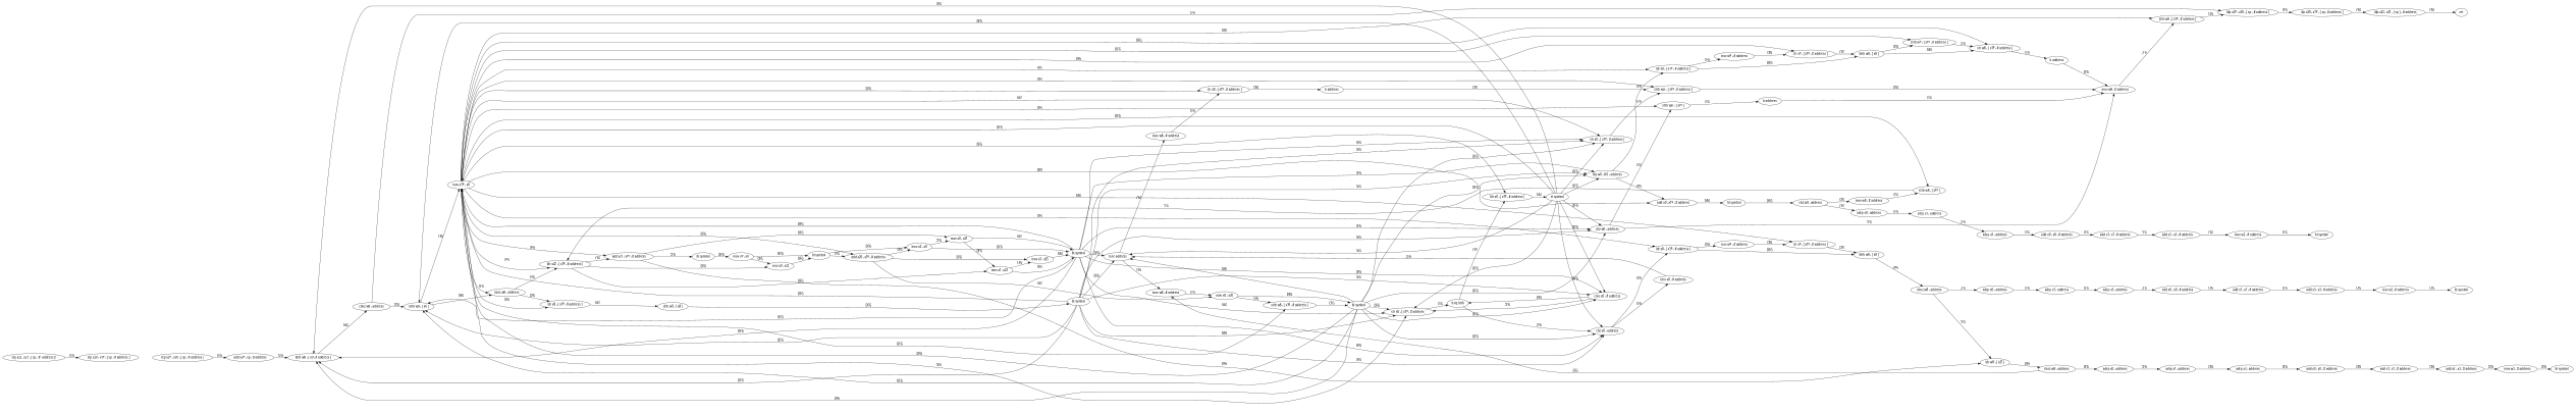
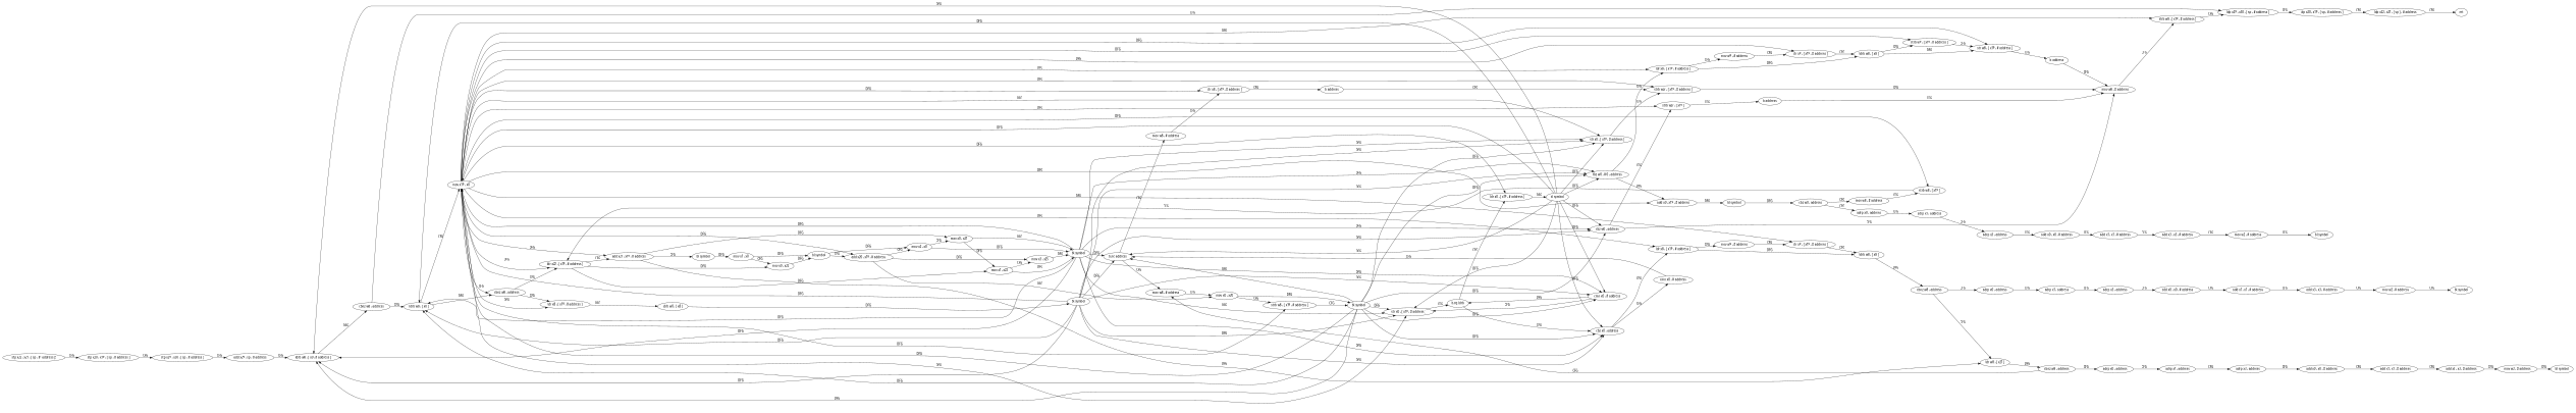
  digraph {
    fontname="Fira Sans"
    rankdir=LR
    node [fontname="Fira Sans"]
    edge [fontname="Fira Sans"]
    n1 [label="stp x22 , x21 , [ sp , #- address ]!"]
    n2 [label="stp x20 , x19 , [ sp , # address ]"]
    n3 [label="stp x29 , x30 , [ sp , # address ]"]
    n4 [label="add x29 , sp , # address"]
    n5 [label="ldrb w8 , [ x0 , # address ]"]
    n6 [label="cbnz w8 , address"]
    n7 [label="ldp x29 , x30 , [ sp , # address ]"]
    n8 [label="ldrb w8 , [ x0 ]"]
    n9 [label="ldp x20 , x19 , [ sp , # address ]"]
    n10 [label="mov x19 , x0"]
    n11 [label="cbnz w8 , address"]
    n12 [label="ldp x22 , x21 , [ sp ] , # address"]
    n13 [label="ldr x22 , [ x19 , # address ]"]
    n14 [label="ldr x8 , [ x19 , # address ]"]
    n15 [label="add x21 , x19 , # address"]
    n16 [label="add x20 , x19 , # address"]
    n17 [label="str x0 , [ x19 , # address ]"]
    n18 [label="ldr x0 , [ x19 , # address ]"]
    n19 [label="add x0 , x19 , # address"]
    n20 [label="ldr x8 , [ x19 , # address ]"]
    n21 [label="str x0 , [ x19 , # address ]"]
    n22 [label="strb wzr , [ x19 , # address ]"]
    n23 [label="ldr x8 , [ x19 , # address ]"]
    n24 [label="str x9 , [ x19 , # address ]"]
    n25 [label="strb w9 , [ x19 , # address ]"]
    n26 [label="str w8 , [ x19 , # address ]"]
    n27 [label="str x9 , [ x19 , # address ]"]
    n28 [label="strb w8 , [ x19 ]"]
    n29 [label="strb w8 , [ x19 , # address ]"]
    n30 [label="strb w8 , [ x19 , # address ]"]
    n31 [label="strb wzr , [ x19 ]"]
    n32 [label="str x8 , [ x19 , # address ]"]
    n33 [label=ret]
    n34 [label="mov x0 , x22"]
    n35 [label="mov x1 , x22"]
    n36 [label="ldrb w0 , [ x8 ]"]
    n37 [label="bl symbol"]
    n38 [label="mov x0 , x21"]
    n39 [label="ldr w8 , [ x21 ]"]
    n40 [label="mov x2 , x0"]
    n41 [label="mov x3 , x25"]
    n42 [label="mov x0 , x20"]
    n43 [label="b.eq ldrb"]
    n44 [label="bl symbol"]
    n45 [label="bl symbol"]
    n46 [label="mov w9 , # address"]
    n47 [label="ldrb w8 , [ x8 ]"]
    n48 [label="mov w8 , # address"]
    n49 [label="mov w9 , # address"]
    n50 [label="ldrb w8 , [ x8 ]"]
    n51 [label="b address"]
    n52 [label="bl symbol"]
    n53 [label="b address"]
    n54 [label="b address"]
    n55 [label="bl symbol"]
    n56 [label="bl symbol"]
    n57 [label="bl symbol"]
-   n58 [label="mov x9 , x0"]
+   n58 [label="mov x1 , x0"]
    n59 [label="cbnz w8 , address"]
    n60 [label="cmn x0 , # address"]
    n61 [label="cbz x0 , address"]
    n62 [label="tbz w0 , # 0 , address"]
    n63 [label="b.ne address"]
    n64 [label="cbz w0 , address"]
    n65 [label="cmn x0 , # address"]
    n66 [label="mov w8 , # address"]
    n67 [label="mov w8 , # address"]
    n68 [label="cbz w0 , address"]
    n69 [label="cbnz w8 , address"]
    n70 [label="adrp x0 , address"]
    n71 [label="mov w8 , # address"]
    n72 [label="adrp x1 , address"]
    n73 [label="adrp x3 , address"]
    n74 [label="adrp x0 , address"]
    n75 [label="adrp x1 , address"]
    n76 [label="adrp x3 , address"]
    n77 [label="adrp x0 , address"]
    n78 [label="add x0 , x0 , # address"]
    n79 [label="add x1 , x1 , # address"]
    n80 [label="add x3 , x3 , # address"]
    n81 [label="mov w2 , # address"]
    n82 [label="bl symbol"]
    n83 [label="add x0 , x0 , # address"]
    n84 [label="add x1 , x1 , # address"]
    n85 [label="add x3 , x3 , # address"]
    n86 [label="mov w2 , # address"]
    n87 [label="bl symbol"]
    n88 [label="adrp x1 , address"]
    n89 [label="adrp x3 , address"]
    n90 [label="add x0 , x0 , # address"]
    n91 [label="add x1 , x1 , # address"]
    n92 [label="add x3 , x3 , # address"]
    n93 [label="mov w2 , # address"]
    n94 [label="bl symbol"]
    n1 -> n2 [label=CFG]
+   n2 -> n3 [label=CFG]
    n3 -> n4 [label=CFG]
    n4 -> n5 [label=CFG]
    n5 -> n6 [label=DFG]
    n6 -> n7 [label=CFG]
    n6 -> n8 [label=CFG]
    n7 -> n9 [label=CFG]
    n8 -> n10 [label=CFG]
    n8 -> n11 [label=DFG]
    n9 -> n12 [label=CFG]
    n10 -> n11 [label=CFG]
    n10 -> n13 [label=DFG]
    n10 -> n14 [label=DFG]
    n10 -> n15 [label=DFG]
    n10 -> n16 [label=DFG]
    n10 -> n17 [label=DFG]
    n10 -> n18 [label=DFG]
    n10 -> n19 [label=DFG]
    n10 -> n20 [label=DFG]
    n10 -> n21 [label=DFG]
    n10 -> n22 [label=DFG]
    n10 -> n23 [label=DFG]
    n10 -> n24 [label=DFG]
    n10 -> n25 [label=DFG]
    n10 -> n26 [label=DFG]
    n10 -> n27 [label=DFG]
    n10 -> n28 [label=DFG]
    n10 -> n29 [label=DFG]
    n10 -> n30 [label=DFG]
    n10 -> n31 [label=DFG]
    n10 -> n32 [label=DFG]
    n11 -> n13 [label=CFG]
    n11 -> n14 [label=CFG]
    n12 -> n33 [label=CFG]
    n13 -> n15 [label=CFG]
    n13 -> n34 [label=DFG]
    n13 -> n35 [label=DFG]
    n14 -> n36 [label=DFG]
    n15 -> n37 [label=CFG]
    n15 -> n38 [label=DFG]
    n15 -> n39 [label=DFG]
    n16 -> n40 [label=CFG]
    n16 -> n41 [label=DFG]
    n16 -> n42 [label=DFG]
    n17 -> n43 [label=CFG]
    n18 -> n44 [label=DFG]
    n19 -> n45 [label=DFG]
    n20 -> n46 [label=CFG]
    n20 -> n47 [label=DFG]
    n21 -> n22 [label=CFG]
    n22 -> n48 [label=CFG]
    n23 -> n49 [label=CFG]
    n23 -> n50 [label=DFG]
    n24 -> n47 [label=CFG]
    n25 -> n26 [label=CFG]
    n26 -> n51 [label=CFG]
    n27 -> n50 [label=CFG]
    n28 -> n13 [label=CFG]
    n29 -> n7 [label=CFG]
    n30 -> n52 [label=CFG]
    n31 -> n53 [label=CFG]
    n32 -> n54 [label=CFG]
    n34 -> n55 [label=DFG]
    n35 -> n41 [label=CFG]
    n35 -> n56 [label=DFG]
    n36 -> n57 [label=DFG]
    n37 -> n58 [label=DFG]
    n38 -> n35 [label=DFG]
    n38 -> n56 [label=DFG]
    n39 -> n59 [label=DFG]
    n40 -> n38 [label=CFG]
    n40 -> n56 [label=DFG]
    n41 -> n56 [label=DFG]
    n42 -> n30 [label=CFG]
    n42 -> n52 [label=DFG]
    n43 -> n18 [label=CFG]
    n43 -> n61 [label=CFG]
    n44 -> n5 [label=DFG]
    n44 -> n8 [label=DFG]
    n44 -> n10 [label=DFG]
    n44 -> n17 [label=DFG]
    n44 -> n21 [label=DFG]
    n44 -> n60 [label=DFG]
    n44 -> n61 [label=DFG]
    n44 -> n62 [label=DFG]
    n44 -> n63 [label=DFG]
    n44 -> n64 [label=DFG]
    n45 -> n68 [label=DFG]
    n46 -> n24 [label=CFG]
    n47 -> n25 [label=CFG]
    n47 -> n26 [label=DFG]
    n48 -> n29 [label=CFG]
    n49 -> n27 [label=CFG]
    n50 -> n69 [label=DFG]
    n51 -> n48 [label=CFG]
    n52 -> n5 [label=DFG]
    n52 -> n8 [label=DFG]
    n52 -> n10 [label=DFG]
    n52 -> n17 [label=DFG]
    n52 -> n21 [label=DFG]
    n52 -> n60 [label=DFG]
    n52 -> n61 [label=DFG]
    n52 -> n62 [label=DFG]
    n52 -> n63 [label=DFG]
    n52 -> n64 [label=DFG]
    n53 -> n48 [label=CFG]
    n54 -> n22 [label=CFG]
    n55 -> n16 [label=CFG]
    n55 -> n40 [label=DFG]
    n56 -> n5 [label=DFG]
    n56 -> n8 [label=DFG]
    n56 -> n10 [label=DFG]
    n56 -> n17 [label=DFG]
    n56 -> n21 [label=DFG]
    n56 -> n60 [label=DFG]
    n56 -> n61 [label=DFG]
    n56 -> n62 [label=DFG]
    n56 -> n63 [label=DFG]
    n56 -> n64 [label=DFG]
    n57 -> n5 [label=DFG]
    n57 -> n8 [label=DFG]
    n57 -> n10 [label=DFG]
    n57 -> n17 [label=DFG]
    n57 -> n21 [label=DFG]
    n57 -> n60 [label=DFG]
    n57 -> n61 [label=DFG]
    n57 -> n62 [label=DFG]
    n57 -> n63 [label=DFG]
    n57 -> n64 [label=DFG]
    n58 -> n34 [label=CFG]
    n58 -> n55 [label=DFG]
    n59 -> n66 [label=CFG]
    n59 -> n77 [label=CFG]
    n60 -> n17 [label=CFG]
    n60 -> n43 [label=DFG]
    n61 -> n23 [label=CFG]
    n61 -> n65 [label=CFG]
    n62 -> n19 [label=DFG]
    n62 -> n20 [label=CFG]
    n63 -> n66 [label=CFG]
    n63 -> n67 [label=CFG]
    n64 -> n31 [label=CFG]
    n64 -> n48 [label=CFG]
    n65 -> n63 [label=CFG]
    n66 -> n42 [label=CFG]
    n67 -> n32 [label=CFG]
    n68 -> n70 [label=CFG]
    n68 -> n71 [label=CFG]
    n69 -> n39 [label=CFG]
    n69 -> n74 [label=CFG]
    n70 -> n72 [label=CFG]
    n71 -> n28 [label=CFG]
    n72 -> n73 [label=CFG]
    n73 -> n78 [label=CFG]
    n74 -> n75 [label=CFG]
    n75 -> n76 [label=CFG]
    n76 -> n83 [label=CFG]
    n77 -> n88 [label=CFG]
    n78 -> n79 [label=CFG]
    n79 -> n80 [label=CFG]
    n80 -> n81 [label=CFG]
    n81 -> n82 [label=CFG]
    n83 -> n84 [label=CFG]
    n84 -> n85 [label=CFG]
    n85 -> n86 [label=CFG]
    n86 -> n87 [label=CFG]
    n88 -> n89 [label=CFG]
    n89 -> n90 [label=CFG]
    n90 -> n91 [label=CFG]
    n91 -> n92 [label=CFG]
    n92 -> n93 [label=CFG]
    n93 -> n94 [label=CFG]
  }
